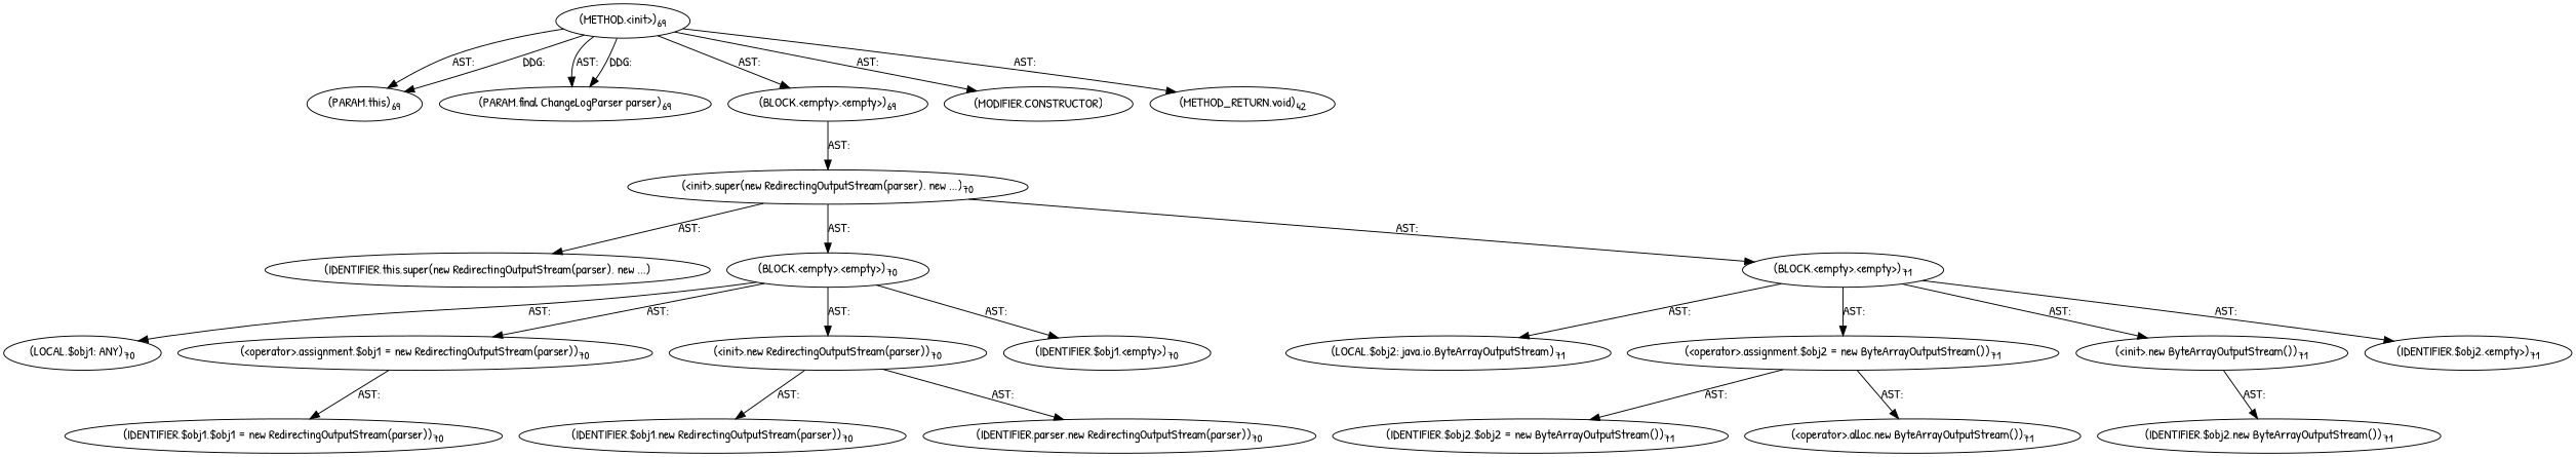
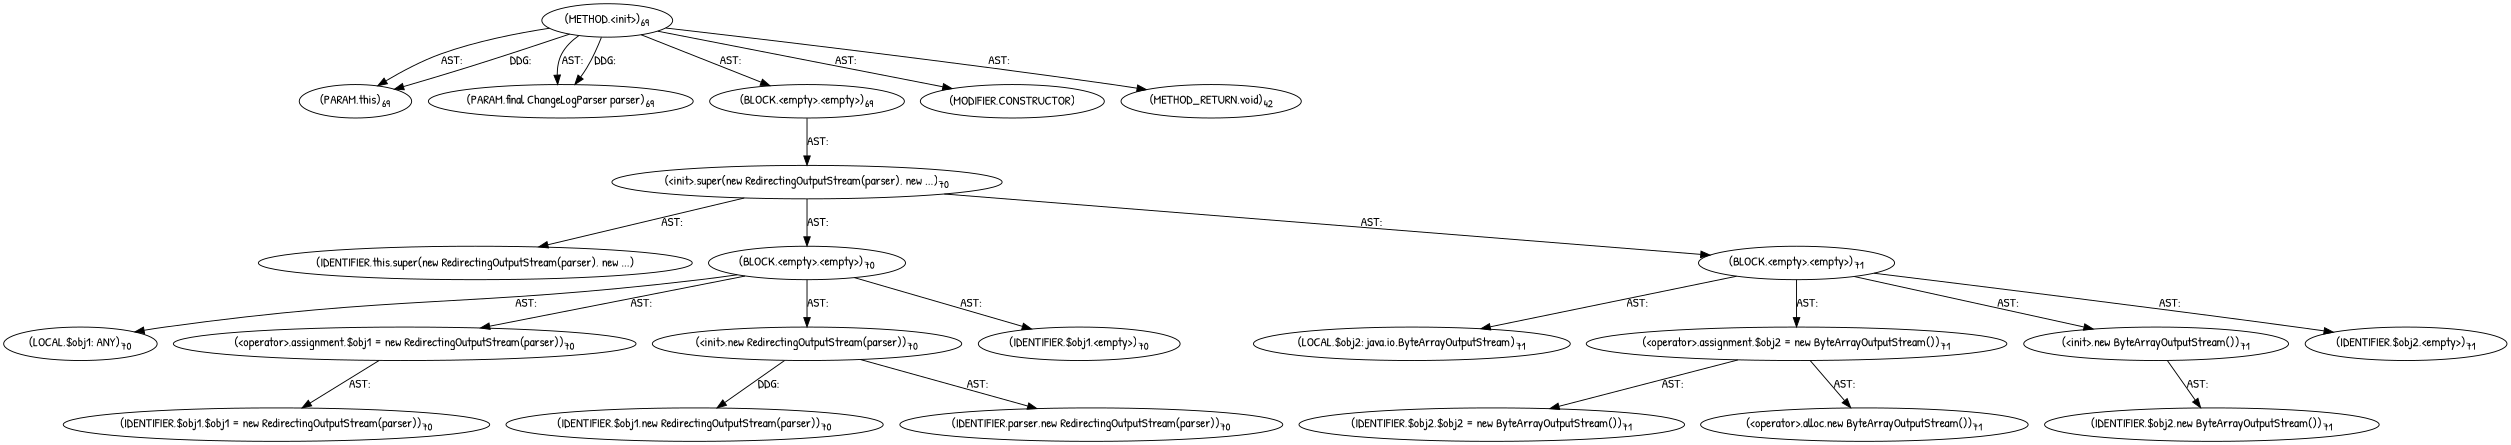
  digraph {
    fontname="Patrick Hand"
    node [fontname="Patrick Hand"]
    edge [fontname="Patrick Hand"]
    n1 [label=<(METHOD,&lt;init&gt;)<SUB>69</SUB>>]
    n2 [label=<(PARAM,this)<SUB>69</SUB>>]
    n3 [label=<(PARAM,final ChangeLogParser parser)<SUB>69</SUB>>]
    n4 [label=<(BLOCK,&lt;empty&gt;,&lt;empty&gt;)<SUB>69</SUB>>]
    n5 [label=<(MODIFIER,CONSTRUCTOR)>]
    n6 [label=<(METHOD_RETURN,void)<SUB>42</SUB>>]
    n7 [label=<(&lt;init&gt;,super(new RedirectingOutputStream(parser), new ...)<SUB>70</SUB>>]
    n8 [label=<(IDENTIFIER,this,super(new RedirectingOutputStream(parser), new ...)>]
    n9 [label=<(BLOCK,&lt;empty&gt;,&lt;empty&gt;)<SUB>70</SUB>>]
    n10 [label=<(BLOCK,&lt;empty&gt;,&lt;empty&gt;)<SUB>71</SUB>>]
    n11 [label=<(LOCAL,$obj1: ANY)<SUB>70</SUB>>]
    n12 [label=<(&lt;operator&gt;.assignment,$obj1 = new RedirectingOutputStream(parser))<SUB>70</SUB>>]
    n13 [label=<(&lt;init&gt;,new RedirectingOutputStream(parser))<SUB>70</SUB>>]
    n14 [label=<(IDENTIFIER,$obj1,&lt;empty&gt;)<SUB>70</SUB>>]
    n15 [label=<(LOCAL,$obj2: java.io.ByteArrayOutputStream)<SUB>71</SUB>>]
    n16 [label=<(&lt;operator&gt;.assignment,$obj2 = new ByteArrayOutputStream())<SUB>71</SUB>>]
    n17 [label=<(&lt;init&gt;,new ByteArrayOutputStream())<SUB>71</SUB>>]
    n18 [label=<(IDENTIFIER,$obj2,&lt;empty&gt;)<SUB>71</SUB>>]
    n19 [label=<(IDENTIFIER,$obj1,$obj1 = new RedirectingOutputStream(parser))<SUB>70</SUB>>]
    n20 [label=<(IDENTIFIER,$obj1,new RedirectingOutputStream(parser))<SUB>70</SUB>>]
    n21 [label=<(IDENTIFIER,parser,new RedirectingOutputStream(parser))<SUB>70</SUB>>]
    n22 [label=<(IDENTIFIER,$obj2,$obj2 = new ByteArrayOutputStream())<SUB>71</SUB>>]
    n23 [label=<(&lt;operator&gt;.alloc,new ByteArrayOutputStream())<SUB>71</SUB>>]
    n24 [label=<(IDENTIFIER,$obj2,new ByteArrayOutputStream())<SUB>71</SUB>>]
    n1 -> n2 [label="AST: "]
    n1 -> n2 [label="DDG: "]
    n1 -> n3 [label="AST: "]
    n1 -> n3 [label="DDG: "]
    n1 -> n4 [label="AST: "]
    n1 -> n5 [label="AST: "]
    n1 -> n6 [label="AST: "]
    n4 -> n7 [label="AST: "]
    n7 -> n8 [label="AST: "]
    n7 -> n9 [label="AST: "]
    n7 -> n10 [label="AST: "]
    n9 -> n11 [label="AST: "]
    n9 -> n12 [label="AST: "]
    n9 -> n13 [label="AST: "]
    n9 -> n14 [label="AST: "]
    n10 -> n15 [label="AST: "]
    n10 -> n16 [label="AST: "]
    n10 -> n17 [label="AST: "]
    n10 -> n18 [label="AST: "]
    n12 -> n19 [label="AST: "]
-   n13 -> n20 [label="AST: "]
+   n13 -> n20 [label="DDG: "]
    n13 -> n21 [label="AST: "]
    n16 -> n22 [label="AST: "]
    n16 -> n23 [label="AST: "]
    n17 -> n24 [label="AST: "]
  }
